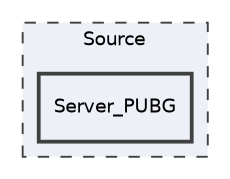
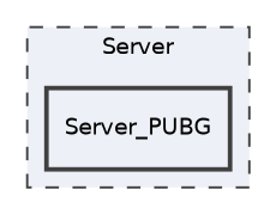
  digraph {
    compound=true
    n1 [color=grey25 fillcolor="#edf0f7" fontname=Helvetica fontsize=10 label=Server_PUBG shape=box style="filled,bold,"]
    subgraph cluster_1 {
      bgcolor="#edf0f7"
      fontname=Helvetica
      fontsize=10
-     label=Source
+     label=Server
      pencolor=grey25
      style="filled,dashed,"
      n1
    }
  }
